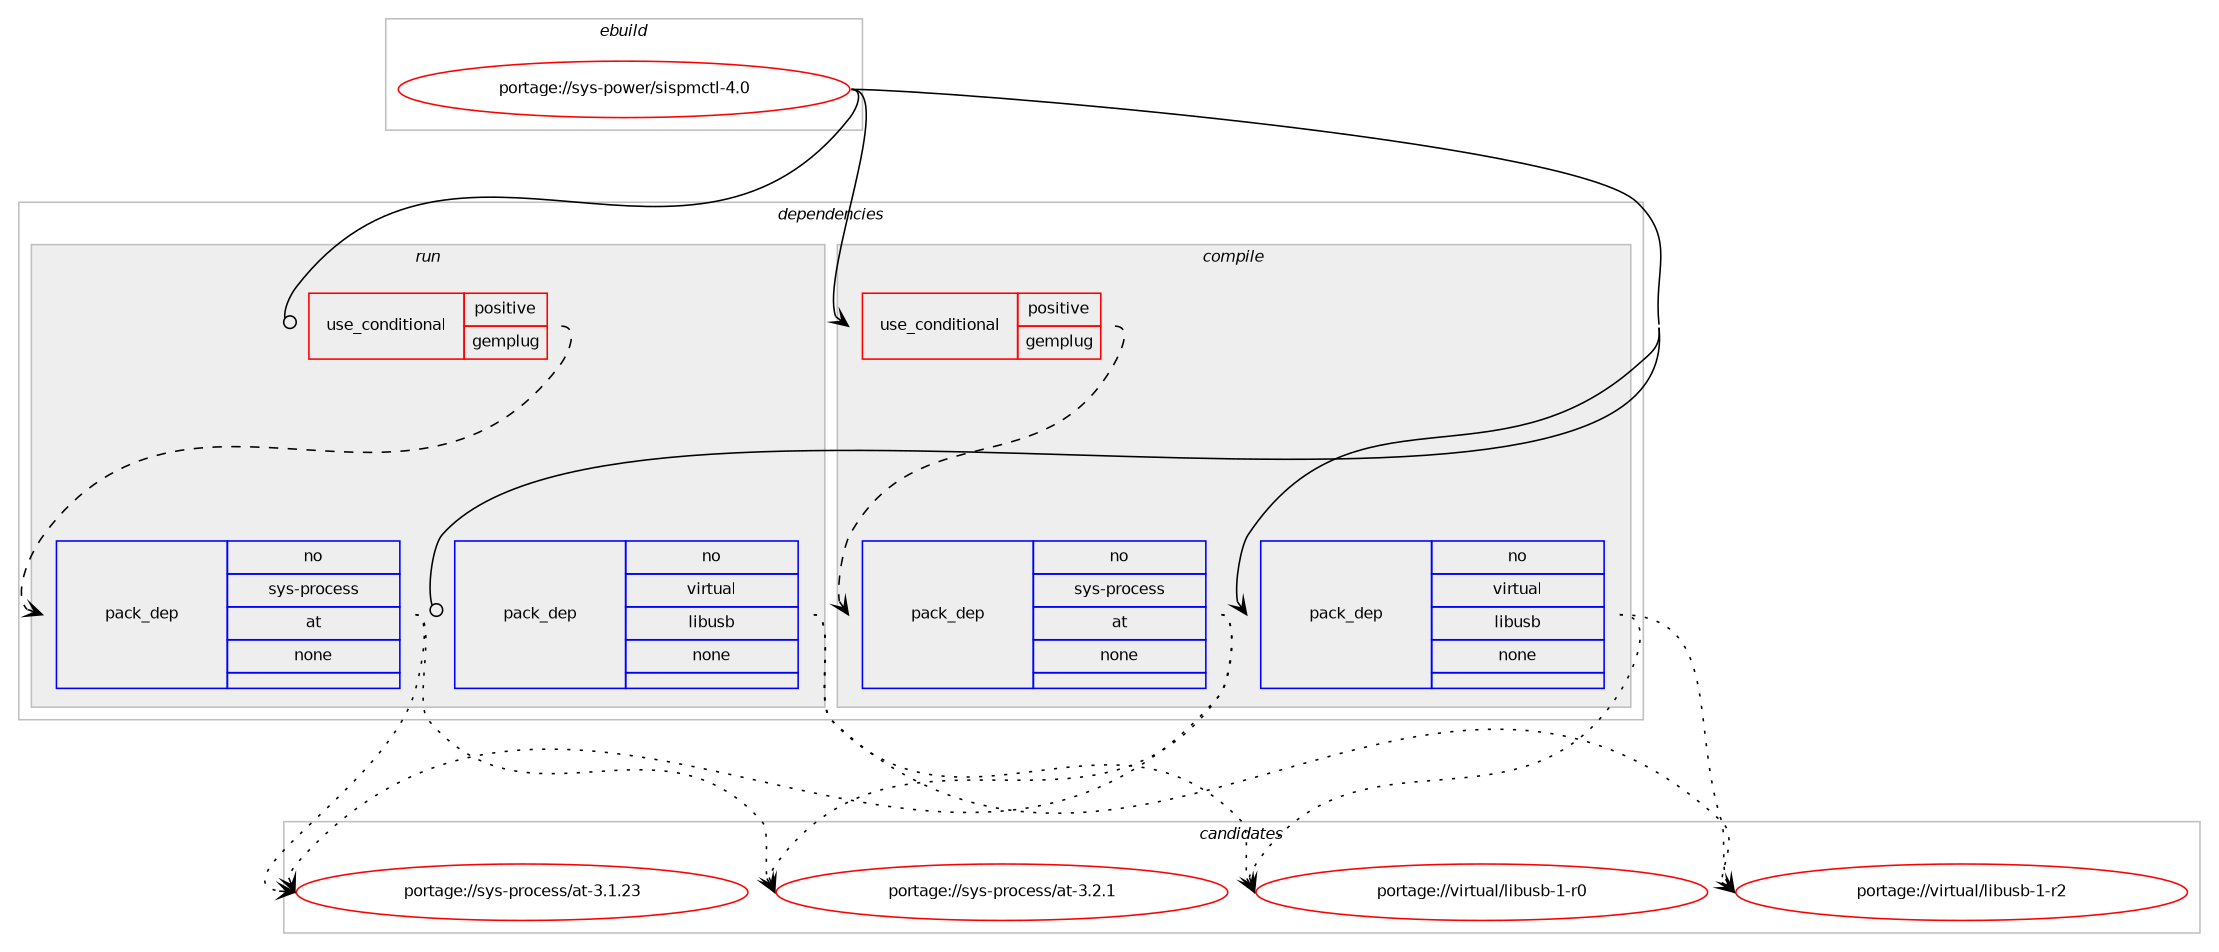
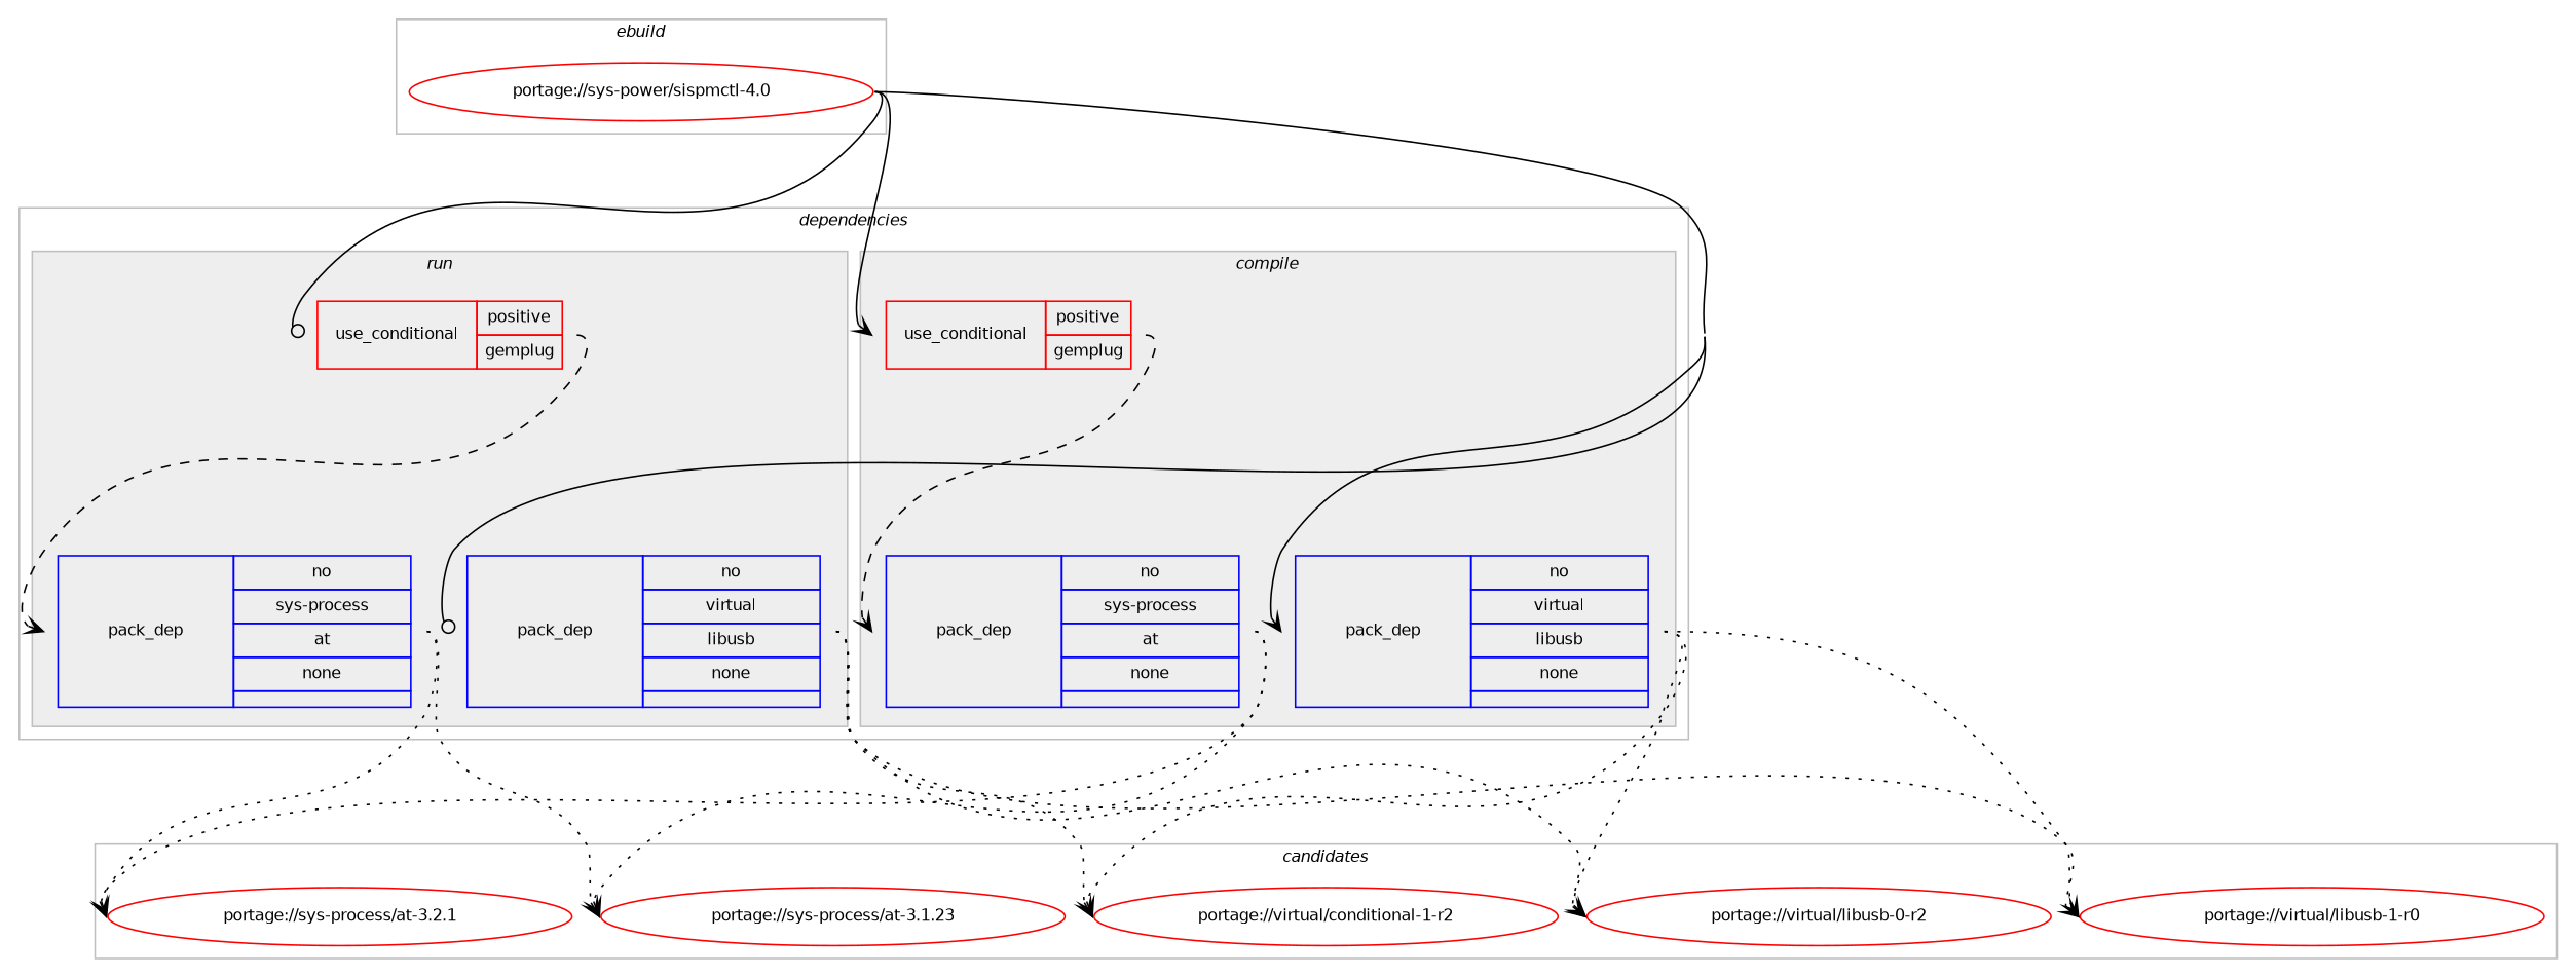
  digraph {
    compound=true
    concentrate=true
    fontname=Helvetica
    fontsize=10
    newrank=true
    rankdir=TB
    ranksep=1.5
    node [color=red fontname=Helvetica fontsize=10]
    edge [arrowhead=vee headport=w style=dotted tailport=e weight=100]
    n1 [label="portage://sys-power/sispmctl-4.0" width=4]
    n2 [color=blue label=<<TABLE BORDER="0" CELLBORDER="1" CELLSPACING="0" CELLPADDING="4" WIDTH="220"><TR><TD ROWSPAN="6" CELLPADDING="30">pack_dep</TD></TR><TR><TD WIDTH="110">no</TD></TR><TR><TD>sys-process</TD></TR><TR><TD>at</TD></TR><TR><TD>none</TD></TR><TR><TD></TD></TR></TABLE>> shape=none]
    n3 [label=<<TABLE BORDER="0" CELLBORDER="1" CELLSPACING="0" CELLPADDING="4"><TR><TD ROWSPAN="3" CELLPADDING="10">use_conditional</TD></TR><TR><TD>positive</TD></TR><TR><TD>gemplug</TD></TR></TABLE>> shape=none]
    n4 [color=blue label=<<TABLE BORDER="0" CELLBORDER="1" CELLSPACING="0" CELLPADDING="4" WIDTH="220"><TR><TD ROWSPAN="6" CELLPADDING="30">pack_dep</TD></TR><TR><TD WIDTH="110">no</TD></TR><TR><TD>virtual</TD></TR><TR><TD>libusb</TD></TR><TR><TD>none</TD></TR><TR><TD></TD></TR></TABLE>> shape=none]
    n5 [color=blue label=<<TABLE BORDER="0" CELLBORDER="1" CELLSPACING="0" CELLPADDING="4" WIDTH="220"><TR><TD ROWSPAN="6" CELLPADDING="30">pack_dep</TD></TR><TR><TD WIDTH="110">no</TD></TR><TR><TD>sys-process</TD></TR><TR><TD>at</TD></TR><TR><TD>none</TD></TR><TR><TD></TD></TR></TABLE>> shape=none]
    n6 [label=<<TABLE BORDER="0" CELLBORDER="1" CELLSPACING="0" CELLPADDING="4"><TR><TD ROWSPAN="3" CELLPADDING="10">use_conditional</TD></TR><TR><TD>positive</TD></TR><TR><TD>gemplug</TD></TR></TABLE>> shape=none]
    n7 [color=blue label=<<TABLE BORDER="0" CELLBORDER="1" CELLSPACING="0" CELLPADDING="4" WIDTH="220"><TR><TD ROWSPAN="6" CELLPADDING="30">pack_dep</TD></TR><TR><TD WIDTH="110">no</TD></TR><TR><TD>virtual</TD></TR><TR><TD>libusb</TD></TR><TR><TD>none</TD></TR><TR><TD></TD></TR></TABLE>> shape=none]
    n8 [label="portage://sys-process/at-3.2.1" width=4]
    n9 [label="portage://sys-process/at-3.1.23" width=4]
-   n10 [label="portage://virtual/libusb-1-r2" width=4]
+   n10 [label="portage://virtual/conditional-1-r2" width=4]
    n11 [label="portage://virtual/libusb-1-r0" width=4]
+   n12 [label="portage://virtual/libusb-0-r2" width=4]
    subgraph cluster_1 {
      color=gray
      label=<<i>ebuild</i>>
      rank=same
      n1
    }
    subgraph cluster_2 {
      color=gray
      label=<<i>dependencies</i>>
      subgraph cluster_3 {
        color=gray
        fillcolor="#eeeeee"
        label=<<i>compile</i>>
        style=filled
        subgraph sub_4 {
          color=gray
          fillcolor="#eeeeee"
          label=<<i>compile</i>>
          style=filled
          n3
          subgraph sub_5 {
            color=gray
            fillcolor="#eeeeee"
            label=<<i>compile</i>>
            style=filled
            n2
          }
        }
        subgraph sub_6 {
          color=gray
          fillcolor="#eeeeee"
          label=<<i>compile</i>>
          style=filled
          n4
        }
      }
      subgraph cluster_7 {
        color=gray
        fillcolor="#eeeeee"
        label=<<i>compile and run</i>>
        style=filled
      }
      subgraph cluster_8 {
        color=gray
        fillcolor="#eeeeee"
        label=<<i>run</i>>
        style=filled
        subgraph sub_9 {
          color=gray
          fillcolor="#eeeeee"
          label=<<i>run</i>>
          style=filled
          n6
          subgraph sub_10 {
            color=gray
            fillcolor="#eeeeee"
            label=<<i>run</i>>
            style=filled
            n5
          }
        }
        subgraph sub_11 {
          color=gray
          fillcolor="#eeeeee"
          label=<<i>run</i>>
          style=filled
          n7
        }
      }
    }
    subgraph cluster_12 {
      color=gray
      label=<<i>candidates</i>>
      rank=same
      subgraph sub_13 {
        color=black
        label=<<i>candidates</i>>
        nodesep=1
        rank=same
        n8
        n9
      }
      subgraph sub_14 {
        color=black
        label=<<i>candidates</i>>
        nodesep=1
        rank=same
        n10
        n11
+       n12
      }
      subgraph sub_15 {
        color=black
        label=<<i>candidates</i>>
        nodesep=1
        rank=same
        n8
        n9
      }
      subgraph sub_16 {
        color=black
        label=<<i>candidates</i>>
        nodesep=1
        rank=same
        n10
        n11
+       n12
      }
    }
    n1 -> n3 [style=solid weight=20]
    n1 -> n4 [style=solid weight=20]
    n1 -> n6 [arrowhead=odot style=solid weight=20]
    n1 -> n7 [arrowhead=odot style=solid weight=20]
    n2 -> n8
    n2 -> n9
    n3 -> n2 [style=dashed weight=20]
    n4 -> n10
    n4 -> n11
+   n4 -> n12
    n5 -> n8
    n5 -> n9
    n6 -> n5 [style=dashed weight=20]
    n7 -> n10
    n7 -> n11
+   n7 -> n12
  }
